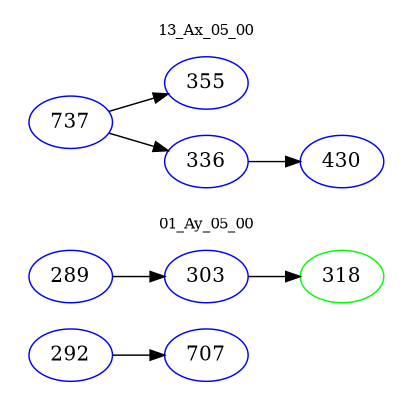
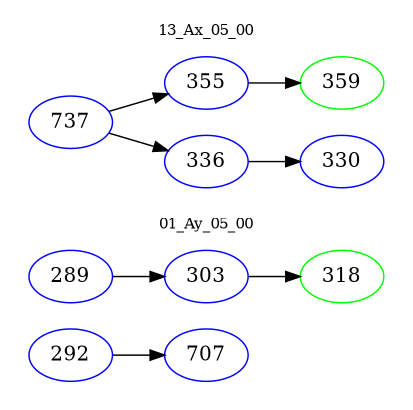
  digraph {
    rankdir=LR
    node [color=blue]
    edge [color=black]
    n1 [label=289]
    n2 [label=292]
    n3 [label=303]
    n4 [label=707]
    n5 [color=green label=318]
    n6 [label=737]
    n7 [label=336]
    n8 [label=355]
-   n9 [label=430]
+   n9 [label=330]
+   n10 [color=green label=359]
    subgraph cluster_1 {
      color=white
      fontsize=10
      label="01_Ay_05_00"
      n1
      n2
      n3
      n4
      n5
    }
    subgraph cluster_2 {
      color=white
      fontsize=10
      label="13_Ax_05_00"
      n6
      n7
      n8
      n9
+     n10
    }
    n1 -> n3
    n2 -> n4
    n3 -> n5
    n6 -> n7
    n6 -> n8
    n7 -> n9
+   n8 -> n10
  }
